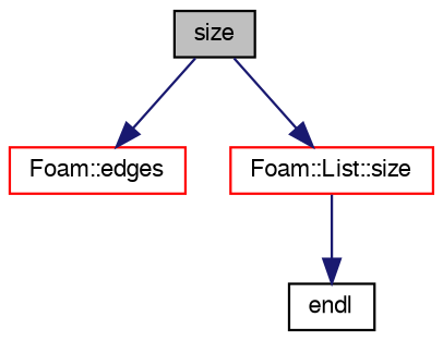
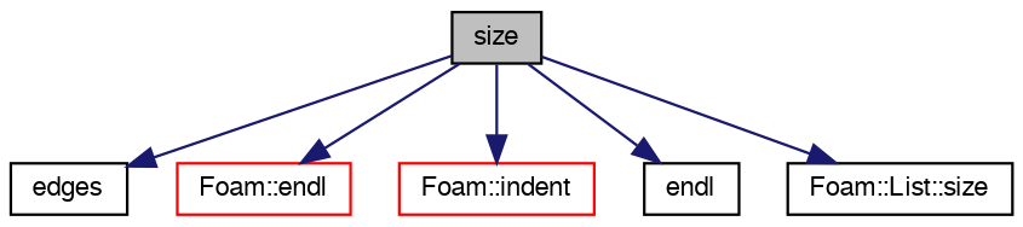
  digraph {
    rankdir=TB
    node [color=black fontname=FreeSans fontsize=10 shape=record]
    edge [color=midnightblue fontname=FreeSans fontsize=10 labelfontname=FreeSans labelfontsize=10 style=solid]
    n1 [fillcolor=grey75 fontcolor=black height=0.2 label=size style=filled width=0.4]
-   n4 [color=red height=0.2 label="Foam::edges" width=0.4]
+   n2 [height=0.2 label=edges width=0.4]
+   n3 [color=red height=0.2 label="Foam::endl" width=0.4]
+   n4 [color=red height=0.2 label="Foam::indent" width=0.4]
    n5 [height=0.2 label=endl width=0.4]
-   n6 [color=red height=0.2 label="Foam::List::size" width=0.4]
+   n6 [height=0.2 label="Foam::List::size" width=0.4]
+   n1 -> n2
+   n1 -> n3
    n1 -> n4
-   n6 -> n5
+   n1 -> n5
    n1 -> n6
  }
